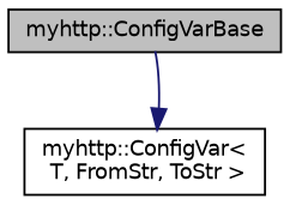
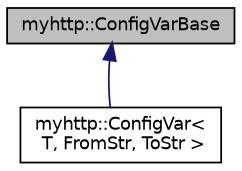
  digraph {
    node [color=black fontname=Helvetica fontsize=10 shape=record style=filled]
    n1 [fillcolor=grey75 fontcolor=black height=0.2 label="myhttp::ConfigVarBase" width=0.4]
    n2 [fillcolor=white height=0.2 label="myhttp::ConfigVar\<\l T, FromStr, ToStr \>" width=0.4]
-   n2 -> n1 [color=midnightblue dir=back fontname=Helvetica fontsize=10 labelfontname=Helvetica labelfontsize=10 style=solid]
+   n1 -> n2 [color=midnightblue dir=back fontname=Helvetica fontsize=10 labelfontname=Helvetica labelfontsize=10 style=solid]
  }
